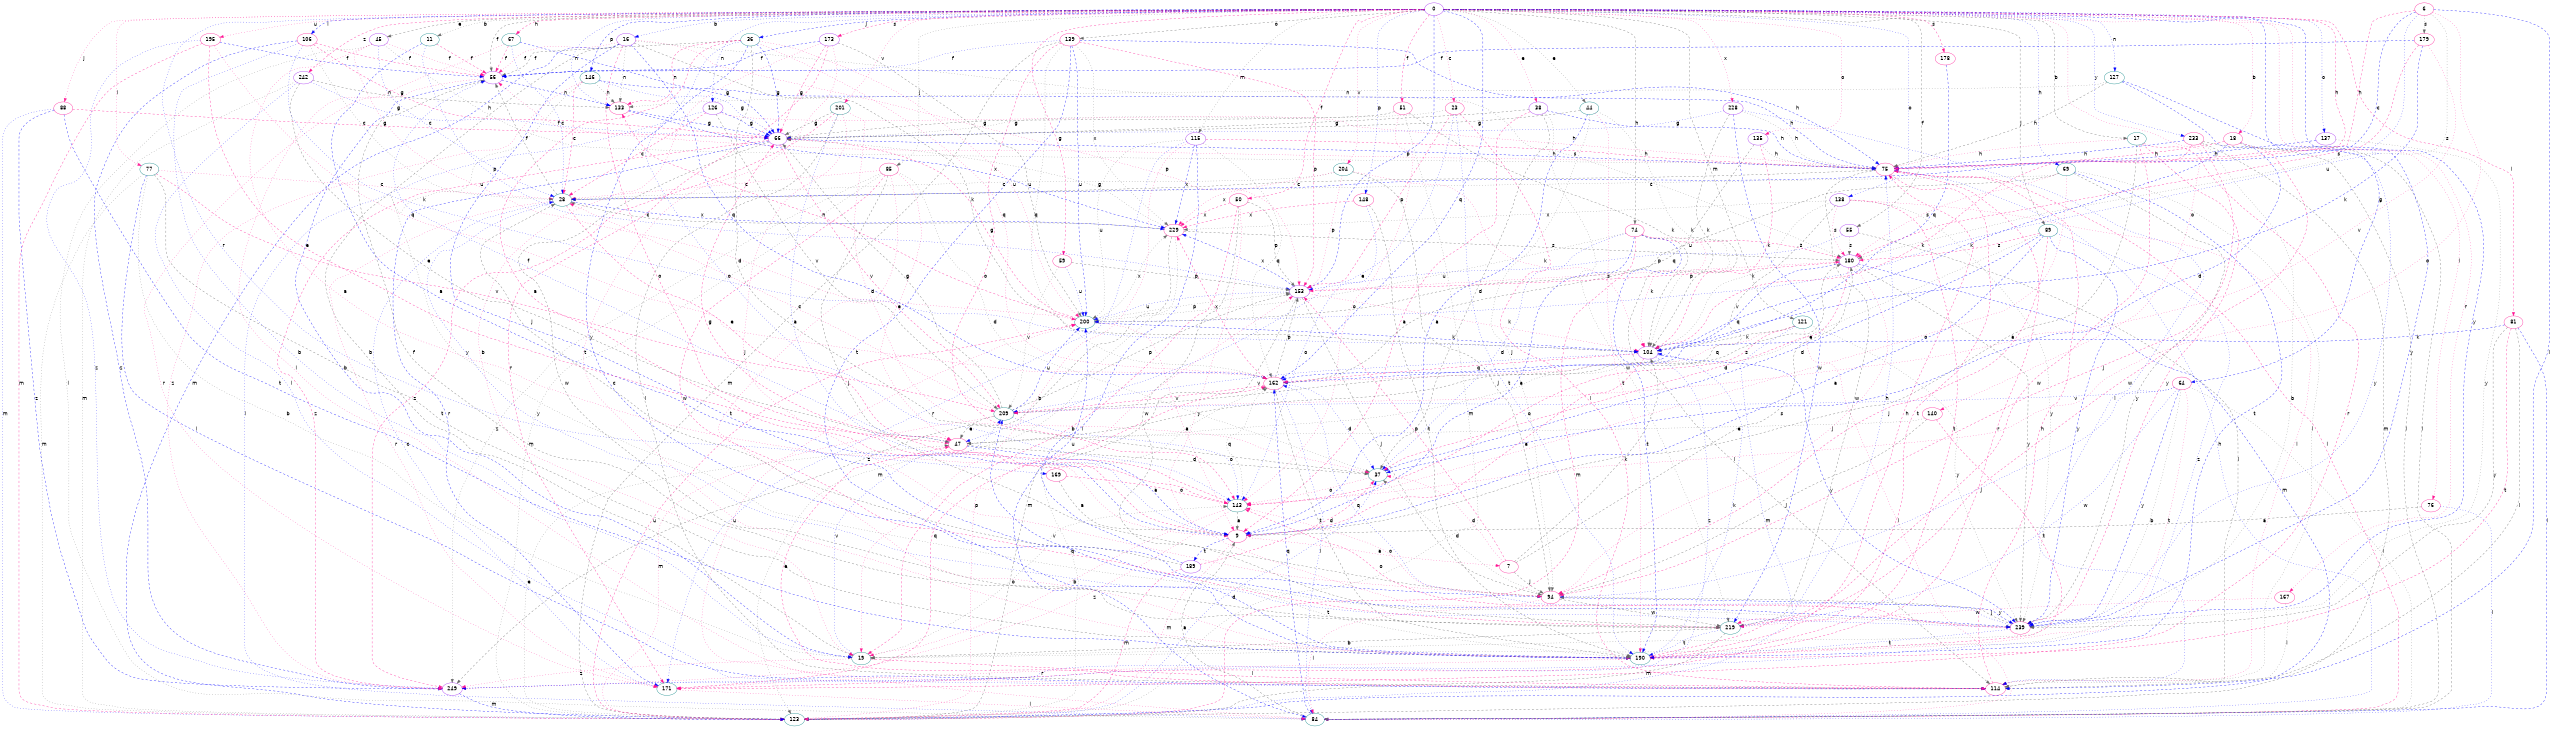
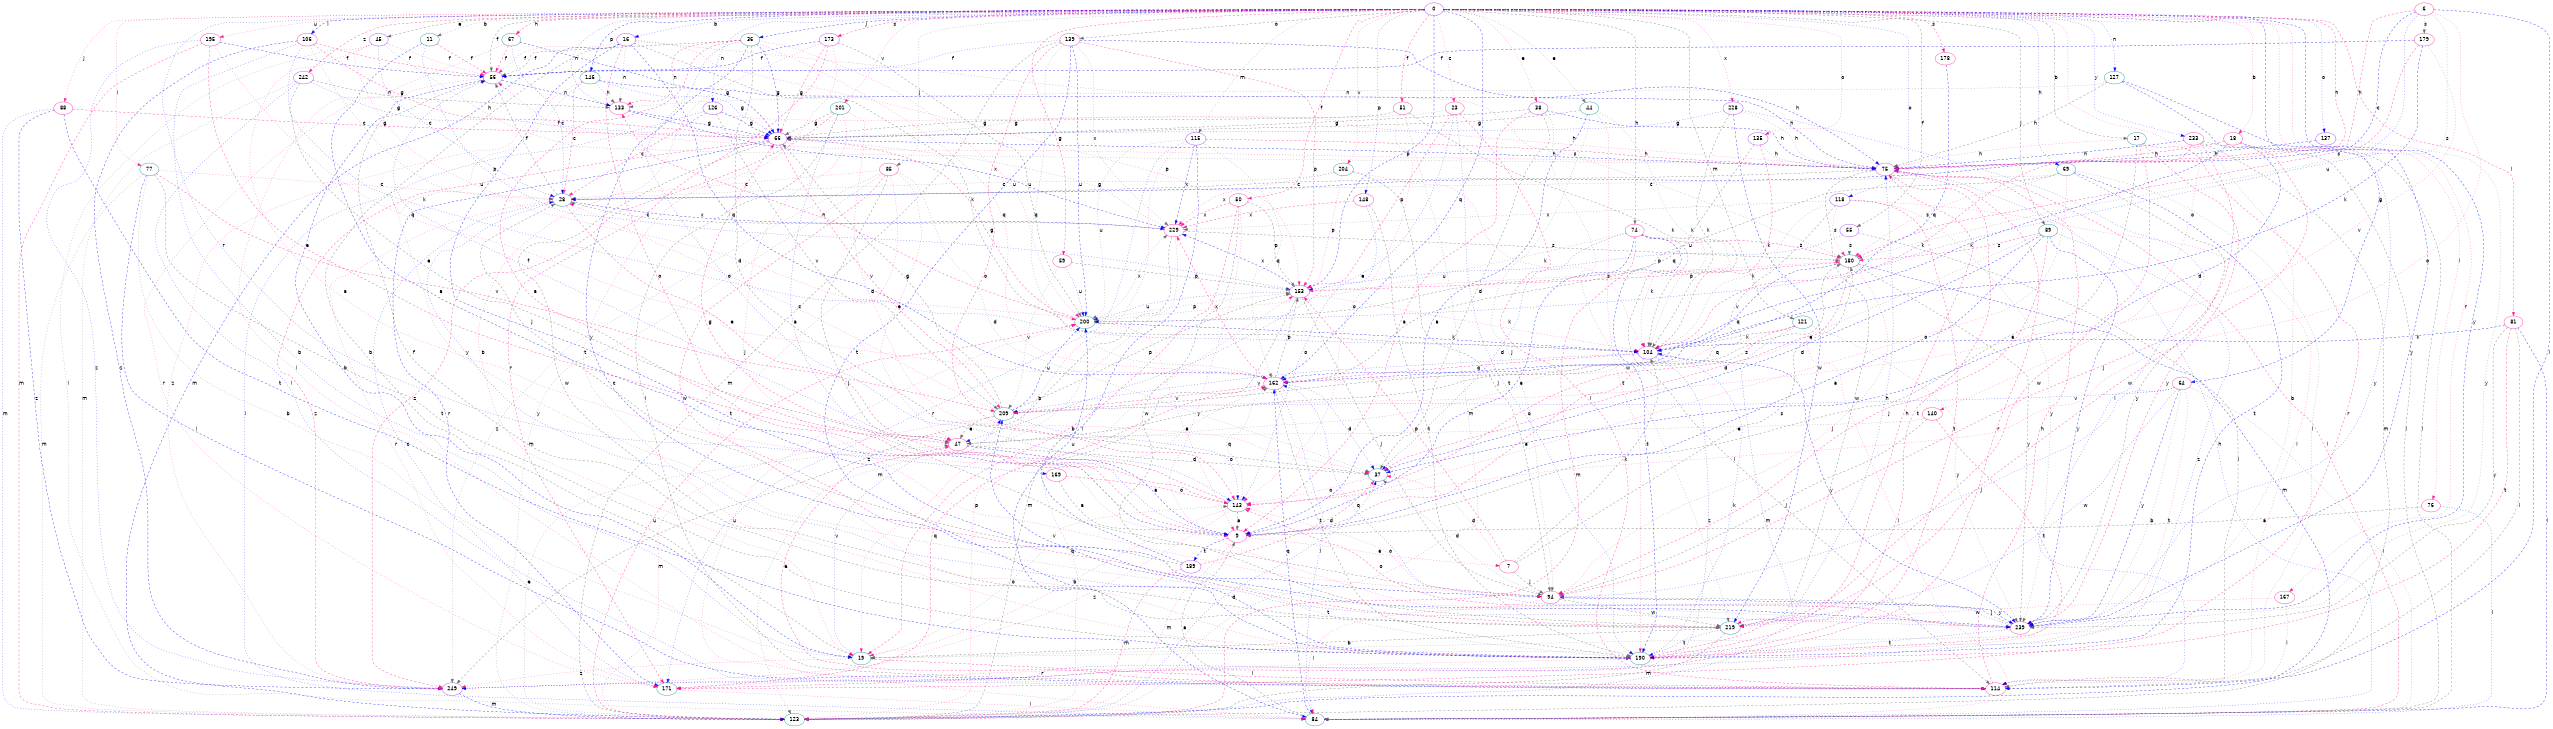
  strict digraph {
    fontname="DejaVu Sans"
    node [color=deeppink fontname="DejaVu Sans"]
    edge [color=deeppink fontname="DejaVu Sans" style=dashed]
    0 [color=purple]
    11 [color=teal]
    16 [color=purple]
    17 [color=teal]
    18
    23
    38 [color=purple]
    44 [color=teal]
    45 [color=purple]
    50
    51
    55 [color=purple]
    56 [color=purple]
    59
    64
    67 [color=teal]
    69 [color=teal]
    74
    75
    76
    77 [color=teal]
    81
    85
    n24 [color=teal label=36]
    88
    89 [color=teal]
    106
    115 [color=purple]
    121 [color=teal]
    126 [color=purple]
    127 [color=teal]
    133
    135 [color=purple]
    137 [color=purple]
-   138 [color=purple]
+   138 [color=purple label=118]
    139
    140
    146 [color=teal]
    148
    153 [color=purple]
    162
    167
    169
    173 [color=purple]
    178
    195
    201 [color=teal]
    204 [color=teal]
    228 [color=purple]
    233
    239
    242 [color=purple]
    9
    143 [color=teal]
-   180 [color=purple]
+   180 [color=teal]
    94
    104 [color=purple]
    123 [color=teal]
    19 [color=teal]
    171 [color=teal]
    219 [color=teal]
    84 [color=teal]
    114
    47
    66 [color=purple]
    190 [color=teal]
    37 [color=teal]
    28 [color=teal]
    200 [color=teal]
    229
    209 [color=teal]
    249 [color=purple]
    6
    179
    7
    189 [color=purple]
    0 -> 11 [color=gray40 label=b style=dotted]
    0 -> 16 [color=blue label=b style=dotted]
    0 -> 17 [color=gray40 label=b]
    0 -> 18 [label=b style=dotted]
    0 -> 23 [label=c style=dotted]
    0 -> 38 [label=e style=dotted]
    0 -> 44 [color=gray40 label=e style=dotted]
    0 -> 45 [color=gray40 label=e]
    0 -> 50 [label=f]
    0 -> 51 [label=f]
    0 -> 55 [color=gray40 label=f]
    0 -> 56 [color=gray40 label=f]
    0 -> 59 [label=g]
    0 -> 64 [color=blue label=g]
    0 -> 67 [label=h]
    0 -> 69 [color=blue label=h style=dotted]
    0 -> 74 [color=gray40 label=h]
    0 -> 75 [label=h]
    0 -> 76 [label=i style=dotted]
    0 -> 77 [label=i style=dotted]
    0 -> 81 [label=i]
    0 -> 85 [color=gray40 label=j style=dotted]
    0 -> n24 [color=blue label=j]
    0 -> 88 [label=j style=dotted]
    0 -> 89 [color=gray40 label=j]
    0 -> 106 [color=blue label=l]
    0 -> 115 [color=gray40 label=m style=dotted]
    0 -> 121 [color=gray40 label=m]
    0 -> 126 [color=blue label=n style=dotted]
    0 -> 127 [color=blue label=n style=dotted]
    0 -> 133 [color=blue label=n style=dotted]
    0 -> 135 [label=o style=dotted]
    0 -> 137 [color=blue label=o style=dotted]
    0 -> 138 [color=blue label=o style=dotted]
    0 -> 139 [color=gray40 label=o]
    0 -> 140 [label=o style=dotted]
    0 -> 146 [color=blue label=p]
    0 -> 148 [color=blue label=p style=dotted]
    0 -> 153 [color=blue label=p]
    0 -> 162 [color=blue label=q]
    0 -> 167 [label=r style=dotted]
    0 -> 169 [color=blue label=r style=dotted]
    0 -> 173 [label=s]
    0 -> 178 [label=s]
    0 -> 195 [label=u style=dotted]
    0 -> 201 [label=v style=dotted]
    0 -> 204 [label=v style=dotted]
    0 -> 228 [label=x style=dotted]
    0 -> 233 [color=blue label=y style=dotted]
    0 -> 239 [color=blue label=y]
    0 -> 242 [label=z]
    11 -> 56 [label=f]
    11 -> 153 [color=blue label=p style=dotted]
    11 -> 9 [color=blue label=a]
    16 -> 56 [label=f style=dotted]
    16 -> 133 [color=gray40 label=n style=dotted]
    16 -> 153 [label=p style=dotted]
    16 -> 162 [color=blue label=q]
    16 -> 143 [label=o]
    16 -> 180 [color=gray40 label=s style=dotted]
    16 -> 94 [color=blue label=j]
    16 -> 104 [color=gray40 label=k]
    16 -> 123 [color=blue label=m]
    16 -> 19 [color=gray40 label=b]
    17 -> 75 [label=h style=dotted]
    17 -> 239 [label=y]
    17 -> 9 [color=gray40 label=a]
    17 -> 171 [label=r]
    17 -> 219 [label=w]
    18 -> 75 [label=h]
    18 -> 239 [color=blue label=y style=dotted]
    18 -> 104 [color=blue label=k]
    18 -> 219 [label=w]
    18 -> 84 [color=gray40 label=i]
    23 -> 153 [label=p]
    23 -> 114 [label=l]
    23 -> 47 [color=blue label=e style=dotted]
    23 -> 66 [color=gray40 label=g style=dotted]
    23 -> 190 [color=blue label=t style=dotted]
    38 -> 75 [color=blue label=h]
    38 -> 9 [label=a]
    38 -> 219 [color=gray40 label=w style=dotted]
    38 -> 66 [color=gray40 label=g]
    38 -> 37 [color=gray40 label=d]
    44 -> 9 [color=blue label=a]
    44 -> 94 [color=gray40 label=j style=dotted]
    44 -> 104 [color=gray40 label=k style=dotted]
    44 -> 66 [color=gray40 label=g]
    44 -> 190 [label=t style=dotted]
    45 -> 56 [label=f style=dotted]
    45 -> 75 [color=gray40 label=h style=dotted]
    45 -> 9 [label=a style=dotted]
    45 -> 84 [color=gray40 label=i style=dotted]
    45 -> 28 [color=blue label=c style=dotted]
    45 -> 200 [label=u style=dotted]
    50 -> 153 [color=gray40 label=p]
    50 -> 239 [label=y style=dotted]
    50 -> 19 [label=b]
    50 -> 219 [color=gray40 label=w]
    50 -> 229 [label=x]
    51 -> 143 [label=o style=dotted]
    51 -> 104 [color=gray40 label=k]
    51 -> 123 [color=gray40 label=m style=dotted]
    51 -> 66 [color=gray40 label=g]
    55 -> 153 [color=blue label=p style=dotted]
    55 -> 180 [color=gray40 label=s style=dotted]
    55 -> 114 [color=gray40 label=l]
    56 -> 133 [color=blue label=n]
    56 -> 19 [color=blue label=b]
    56 -> 171 [label=r style=dotted]
    59 -> 153 [color=gray40 label=p]
    59 -> 200 [color=blue label=u style=dotted]
    59 -> 209 [color=gray40 label=v style=dotted]
    64 -> 239 [color=blue label=y]
    64 -> 94 [color=blue label=j style=dotted]
    64 -> 19 [color=gray40 label=b style=dotted]
    64 -> 219 [color=blue label=w style=dotted]
    64 -> 84 [color=gray40 label=i style=dotted]
    64 -> 190 [label=t style=dotted]
    64 -> 209 [color=blue label=v style=dotted]
    67 -> 56 [label=f]
    67 -> 114 [label=l style=dotted]
    67 -> 66 [color=blue label=g]
    67 -> 28 [color=blue label=c style=dotted]
    69 -> 239 [color=gray40 label=y]
    69 -> 143 [label=o style=dotted]
    69 -> 180 [label=s style=dotted]
    69 -> 114 [color=gray40 label=l style=dotted]
    69 -> 190 [color=blue label=t]
    69 -> 28 [color=gray40 label=c style=dotted]
    69 -> 200 [color=gray40 label=u]
    74 -> 9 [color=blue label=a]
    74 -> 180 [label=s]
    74 -> 104 [label=k style=dotted]
    74 -> 123 [label=m]
    74 -> 114 [color=gray40 label=l]
    74 -> 190 [color=blue label=t]
    74 -> 37 [color=blue label=d style=dotted]
    74 -> 200 [color=gray40 label=u style=dotted]
    75 -> 56 [label=f style=dotted]
    75 -> 171 [label=r]
    75 -> 219 [color=gray40 label=w]
    75 -> 84 [label=i]
    75 -> 190 [label=t]
    75 -> 28 [color=gray40 label=c]
    76 -> 9 [color=gray40 label=a]
    76 -> 84 [color=blue label=i style=dotted]
    77 -> 123 [color=gray40 label=m style=dotted]
    77 -> 19 [color=gray40 label=b style=dotted]
    77 -> 114 [color=blue label=l]
    77 -> 190 [color=gray40 label=t]
    77 -> 28 [label=c style=dotted]
    77 -> 209 [label=v]
    81 -> 239 [color=gray40 label=y]
    81 -> 104 [color=blue label=k]
    81 -> 84 [color=blue label=i]
    81 -> 114 [color=gray40 label=l]
    81 -> 190 [label=t]
    85 -> 94 [color=gray40 label=j]
    85 -> 123 [color=gray40 label=m style=dotted]
    85 -> 219 [label=w]
    85 -> 47 [label=e style=dotted]
    85 -> 190 [label=t style=dotted]
    85 -> 37 [color=gray40 label=d style=dotted]
    85 -> 28 [label=c style=dotted]
    85 -> 249 [color=gray40 label=z style=dotted]
    n24 -> 56 [color=gray40 label=f]
    n24 -> 133 [label=n]
    n24 -> 162 [label=q style=dotted]
    n24 -> 239 [color=blue label=y]
    n24 -> 9 [label=a]
    n24 -> 143 [color=blue label=o style=dotted]
    n24 -> 66 [color=blue label=g]
    n24 -> 37 [color=gray40 label=d]
    n24 -> 200 [label=u style=dotted]
    88 -> 123 [color=blue label=m style=dotted]
    88 -> 66 [label=g]
    88 -> 190 [color=blue label=t]
    88 -> 249 [color=blue label=z]
    89 -> 239 [color=blue label=y]
    89 -> 9 [color=blue label=a]
    89 -> 180 [label=s]
    89 -> 94 [label=j]
    89 -> 47 [color=gray40 label=e style=dotted]
    89 -> 37 [color=blue label=d]
    89 -> 249 [color=blue label=z style=dotted]
    106 -> 56 [label=f]
    106 -> 104 [color=blue label=k style=dotted]
    106 -> 19 [color=blue label=b style=dotted]
    106 -> 66 [label=g]
    106 -> 28 [color=gray40 label=c style=dotted]
    106 -> 249 [color=blue label=z]
    115 -> 75 [label=h]
    115 -> 162 [color=gray40 label=q style=dotted]
    115 -> 19 [label=b style=dotted]
    115 -> 171 [color=blue label=r style=dotted]
    115 -> 84 [color=blue label=i]
    115 -> 200 [color=gray40 label=u style=dotted]
    115 -> 229 [color=blue label=x]
    121 -> 162 [label=q style=dotted]
    121 -> 239 [color=gray40 label=y style=dotted]
    121 -> 143 [label=o]
    121 -> 104 [color=gray40 label=k]
    121 -> 123 [color=blue label=m style=dotted]
    121 -> 84 [label=i style=dotted]
    126 -> 75 [label=h style=dotted]
    126 -> 84 [color=blue label=i style=dotted]
    126 -> 66 [color=blue label=g]
    126 -> 28 [label=c]
    126 -> 209 [color=gray40 label=v]
    127 -> 75 [color=gray40 label=h]
    127 -> 133 [color=gray40 label=n style=dotted]
    127 -> 239 [color=blue label=y]
    127 -> 37 [color=blue label=d]
    133 -> 66 [color=blue label=g]
    133 -> 229 [color=blue label=x]
    135 -> 75 [color=gray40 label=h style=dotted]
    135 -> 162 [color=gray40 label=q]
    135 -> 104 [label=k]
    137 -> 75 [color=blue label=h]
    137 -> 239 [color=gray40 label=y style=dotted]
    138 -> 239 [color=gray40 label=y style=dotted]
    138 -> 180 [label=s style=dotted]
    138 -> 104 [color=gray40 label=k style=dotted]
    138 -> 114 [label=l style=dotted]
    138 -> 190 [label=t]
    138 -> 229 [color=gray40 label=x style=dotted]
    138 -> 209 [color=gray40 label=v]
    139 -> 56 [color=blue label=f style=dotted]
    139 -> 75 [color=blue label=h]
    139 -> 153 [label=p]
    139 -> 162 [color=gray40 label=q style=dotted]
    139 -> 143 [label=o]
    139 -> 123 [color=gray40 label=m]
    139 -> 190 [color=blue label=t]
    139 -> 200 [color=blue label=u]
    139 -> 229 [color=gray40 label=x style=dotted]
    140 -> 94 [color=gray40 label=j]
    140 -> 47 [color=gray40 label=e style=dotted]
    140 -> 190 [label=t]
    146 -> 75 [color=blue label=h]
    146 -> 133 [color=gray40 label=n style=dotted]
    146 -> 239 [color=gray40 label=y style=dotted]
    146 -> 66 [color=blue label=g style=dotted]
    146 -> 28 [label=c]
    146 -> 249 [label=z style=dotted]
    148 -> 143 [color=blue label=o style=dotted]
    148 -> 190 [color=gray40 label=t]
    148 -> 229 [label=x]
    153 -> 180 [label=s style=dotted]
    153 -> 94 [color=gray40 label=j]
    153 -> 104 [label=k style=dotted]
    153 -> 123 [color=gray40 label=m]
    153 -> 200 [color=blue label=u style=dotted]
    153 -> 229 [color=blue label=x]
    162 -> 153 [color=gray40 label=p]
    162 -> 84 [color=blue label=i style=dotted]
    162 -> 190 [color=gray40 label=t]
    162 -> 37 [color=blue label=d style=dotted]
    162 -> 229 [label=x]
    162 -> 209 [label=v]
    167 -> 219 [label=w style=dotted]
    167 -> 114 [color=gray40 label=l style=dotted]
    169 -> 9 [color=gray40 label=a]
    169 -> 143 [label=o]
    173 -> 56 [color=blue label=f]
    173 -> 19 [label=b style=dotted]
    173 -> 171 [label=r]
    173 -> 66 [label=g]
    173 -> 190 [label=t style=dotted]
    173 -> 200 [color=gray40 label=u]
    178 -> 162 [color=blue label=q]
    195 -> 56 [color=blue label=f]
    195 -> 162 [label=q style=dotted]
    195 -> 123 [label=m]
    195 -> 47 [label=e]
    195 -> 249 [color=blue label=z style=dotted]
    201 -> 9 [color=blue label=a style=dotted]
    201 -> 94 [label=j style=dotted]
    201 -> 114 [color=gray40 label=l]
    201 -> 66 [color=gray40 label=g]
    201 -> 37 [label=d style=dotted]
    201 -> 249 [label=z]
    204 -> 153 [label=p style=dotted]
    204 -> 94 [color=gray40 label=j]
    204 -> 104 [label=k style=dotted]
    204 -> 28 [color=gray40 label=c style=dotted]
    204 -> 229 [label=x style=dotted]
    228 -> 75 [color=gray40 label=h style=dotted]
    228 -> 104 [color=gray40 label=k]
    228 -> 219 [color=blue label=w]
    228 -> 114 [color=blue label=l style=dotted]
    228 -> 66 [color=blue label=g style=dotted]
    233 -> 75 [color=blue label=h]
    233 -> 94 [label=j]
    233 -> 104 [label=k]
    233 -> 123 [color=gray40 label=m]
    233 -> 19 [color=gray40 label=b style=dotted]
    233 -> 84 [color=gray40 label=i]
    239 -> 162 [color=blue label=q style=dotted]
    239 -> 143 [label=o]
    239 -> 94 [color=gray40 label=j]
    239 -> 190 [color=blue label=t style=dotted]
    242 -> 133 [color=gray40 label=n]
    242 -> 123 [color=gray40 label=m style=dotted]
    242 -> 114 [color=blue label=l style=dotted]
    242 -> 47 [color=gray40 label=e]
    242 -> 66 [color=blue label=g style=dotted]
    9 -> 123 [label=m style=dotted]
    9 -> 7 [label=a style=dotted]
    9 -> 189 [color=blue label=t]
    143 -> 162 [color=gray40 label=q style=dotted]
    143 -> 9 [color=gray40 label=a]
    143 -> 19 [label=b style=dotted]
    143 -> 66 [label=g]
    143 -> 249 [label=z style=dotted]
    180 -> 153 [label=p]
    180 -> 162 [color=blue label=q]
    180 -> 239 [color=gray40 label=y]
    180 -> 94 [label=j style=dotted]
    180 -> 123 [color=blue label=m]
    180 -> 37 [label=d]
    94 -> 239 [color=blue label=y]
    94 -> 143 [label=o style=dotted]
    94 -> 219 [color=gray40 label=w]
    94 -> 84 [label=i style=dotted]
    94 -> 37 [color=gray40 label=d style=dotted]
    104 -> 162 [label=q]
    104 -> 239 [color=blue label=y]
    104 -> 9 [label=a]
    104 -> 209 [color=blue label=v style=dotted]
    104 -> 249 [color=blue label=z style=dotted]
    123 -> 153 [label=p style=dotted]
    123 -> 162 [color=gray40 label=q style=dotted]
    123 -> 47 [color=gray40 label=e style=dotted]
    123 -> 37 [color=blue label=d style=dotted]
    123 -> 200 [label=u]
    19 -> 143 [color=gray40 label=o style=dotted]
    19 -> 114 [label=l]
    19 -> 209 [color=blue label=v style=dotted]
    19 -> 249 [label=z style=dotted]
    171 -> 162 [label=q]
    171 -> 84 [label=i style=dotted]
    171 -> 28 [color=blue label=c style=dotted]
    219 -> 56 [color=gray40 label=f]
    219 -> 75 [color=blue label=h style=dotted]
    219 -> 123 [color=gray40 label=m]
    219 -> 19 [color=gray40 label=b]
    219 -> 190 [color=blue label=t style=dotted]
    84 -> 75 [color=blue label=h style=dotted]
    84 -> 162 [color=blue label=q]
    84 -> 9 [color=gray40 label=a]
    84 -> 200 [label=u style=dotted]
    114 -> 75 [label=h]
    114 -> 47 [label=e]
    47 -> 56 [color=blue label=f style=dotted]
    47 -> 9 [color=blue label=a]
    47 -> 180 [color=gray40 label=s]
    47 -> 37 [color=gray40 label=d]
    66 -> 75 [color=blue label=h]
    66 -> 171 [color=blue label=r]
    66 -> 219 [color=gray40 label=w]
    66 -> 209 [label=v]
    66 -> 249 [label=z]
    190 -> 75 [label=h]
    190 -> 104 [color=blue label=k style=dotted]
    190 -> 171 [label=r style=dotted]
    190 -> 209 [color=blue label=v]
    37 -> 143 [label=o style=dotted]
    28 -> 56 [color=gray40 label=f]
    28 -> 239 [color=blue label=y style=dotted]
    28 -> 171 [label=r style=dotted]
    28 -> 47 [label=e]
    28 -> 229 [color=blue label=x]
    200 -> 133 [label=n]
    200 -> 153 [color=gray40 label=p style=dotted]
    200 -> 9 [label=a style=dotted]
    200 -> 104 [color=blue label=k]
    200 -> 66 [label=g]
    200 -> 229 [color=gray40 label=x style=dotted]
    229 -> 180 [color=gray40 label=s]
    229 -> 123 [color=gray40 label=m style=dotted]
    229 -> 66 [color=gray40 label=g style=dotted]
    229 -> 28 [color=gray40 label=c]
    229 -> 249 [color=gray40 label=z]
    209 -> 153 [color=gray40 label=p]
    209 -> 143 [color=blue label=o style=dotted]
    209 -> 123 [label=m style=dotted]
    209 -> 47 [color=gray40 label=e]
    209 -> 66 [color=gray40 label=g]
    209 -> 28 [label=c style=dotted]
    209 -> 200 [color=blue label=u]
    249 -> 123 [color=blue label=m]
    6 -> 75 [label=h]
    6 -> 143 [label=o style=dotted]
    6 -> 180 [color=gray40 label=s style=dotted]
    6 -> 114 [color=blue label=l]
    6 -> 28 [color=blue label=c]
    6 -> 200 [color=blue label=u style=dotted]
    6 -> 179 [color=gray40 label=s style=dotted]
    179 -> 56 [color=blue label=f]
    179 -> 180 [label=s]
    179 -> 104 [color=blue label=k]
    179 -> 209 [label=v style=dotted]
    7 -> 153 [label=p]
    7 -> 180 [color=gray40 label=s]
    7 -> 94 [color=gray40 label=j]
    7 -> 104 [color=gray40 label=k]
    7 -> 37 [label=d style=dotted]
    189 -> 123 [label=m]
    189 -> 190 [color=gray40 label=t style=dotted]
    189 -> 37 [label=d]
    189 -> 28 [color=gray40 label=c]
    189 -> 200 [color=blue label=u]
  }
